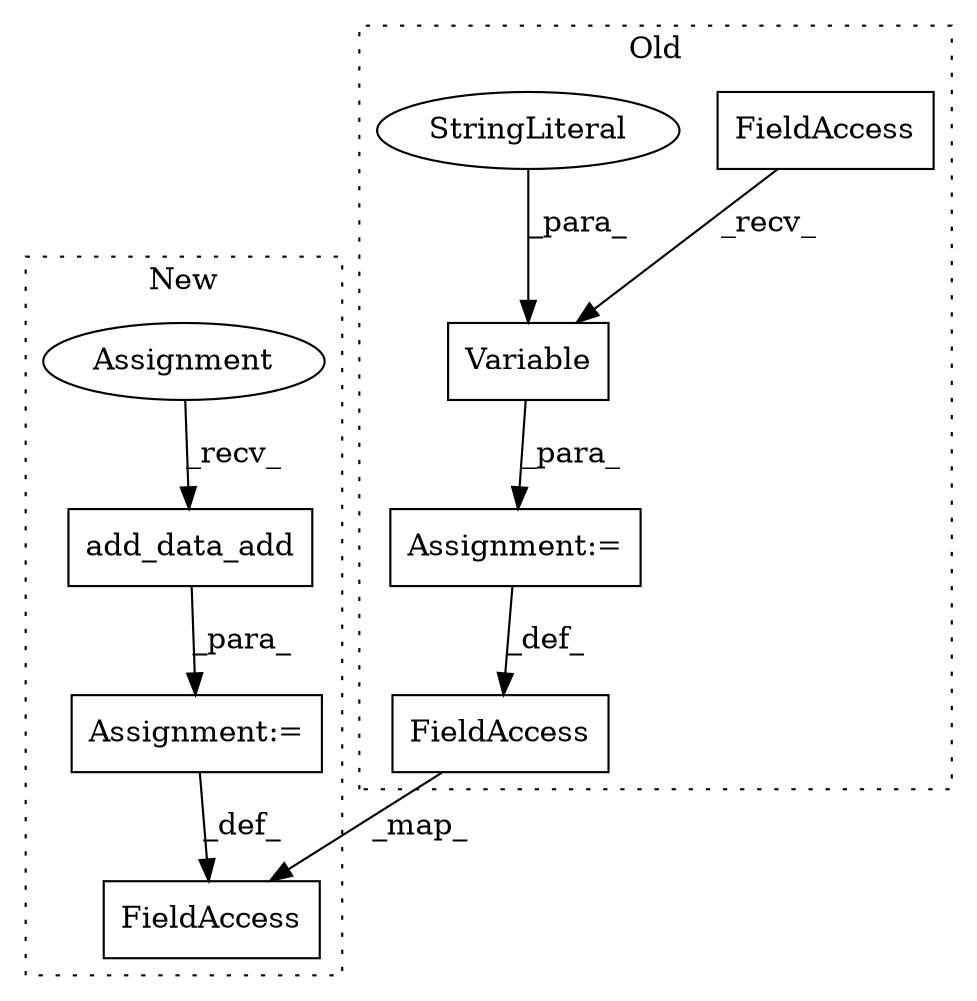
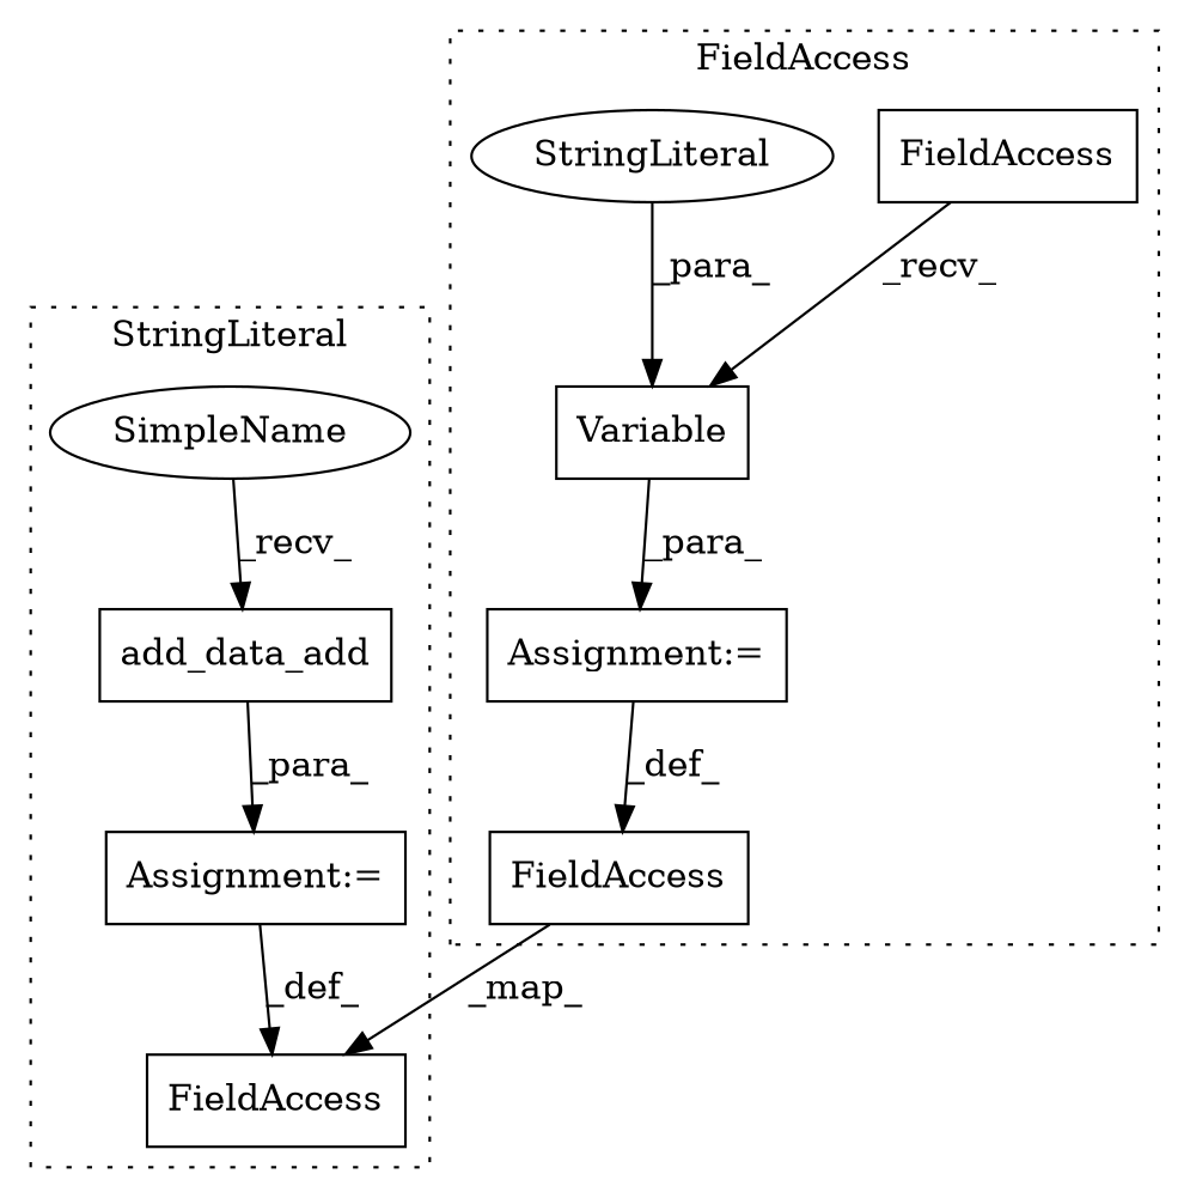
  digraph {
    node [a=22 l=13 s=891 shape=box]
    n1 [a=32 l="9,1" label=Variable s="901,916"]
    n2 [l=9 label=FieldAccess]
    n3 [label=FieldAccess s=2381]
    n4 [a=45 l=6 label=StringLiteral s=910 shape=ellipse]
    n5 [a=7 l=1 label="Assignment:=" s=890]
    n6 [a=32 l=15 label=add_data_add s=896]
    n7 [label=FieldAccess s=2375]
    n8 [a=7 l=1 label="Assignment:=" s=890]
-   n9 [a=42 l=4 label=Assignment shape=ellipse]
+   n9 [a=42 l=4 label=SimpleName shape=ellipse]
    subgraph cluster_1 {
-     label=Old
+     label=FieldAccess
      style=dotted
      n1
      n2
      n3
      n4
      n5
    }
    subgraph cluster_2 {
-     label=New
+     label=StringLiteral
      style=dotted
      n6
      n7
      n8
      n9
    }
    n1 -> n5 [label=_para_]
    n2 -> n1 [label=_recv_]
    n3 -> n7 [label=_map_]
    n4 -> n1 [label=_para_]
    n5 -> n3 [label=_def_]
    n6 -> n8 [label=_para_]
    n8 -> n7 [label=_def_]
    n9 -> n6 [label=_recv_]
  }
